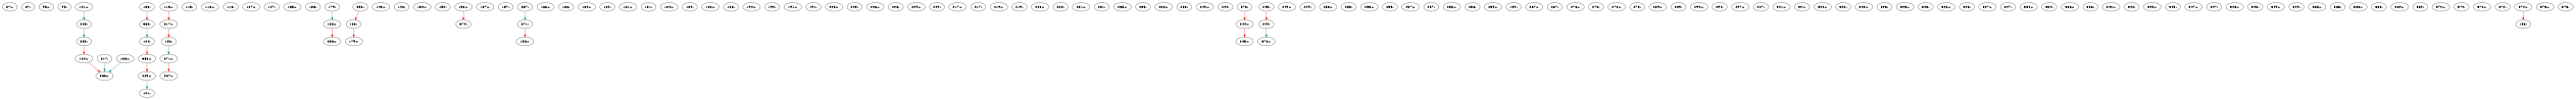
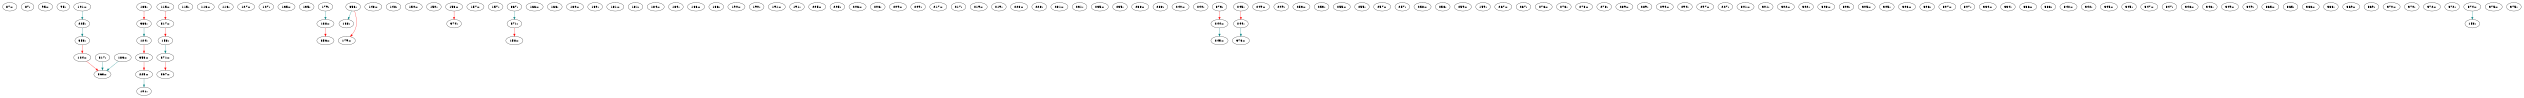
  digraph {
    k=96
    node [l=191]
    edge [color=red d=-95 e=0.0]
    "87+" [l=166]
    "87-" [l=166]
    "95+" [l=263]
    "95-" [l=263]
    "101+" [l=174]
    "225-" [l=163]
    "353-" [l=1497]
    "101-" [l=174]
    "317+" [l=365899]
    "115+"
    "115-"
    "116+" [l=127]
    "116-" [l=127]
    "363+" [l=59917]
    "124+"
    "353+" [l=1497]
    "124-"
    "225+" [l=163]
    "127+" [l=109]
    "127-" [l=109]
    "135+" [l=144]
    "135-" [l=144]
    "138+" [l=141]
    "356+" [l=1277]
    "138-" [l=141]
    "179+" [l=329]
    "148+" [l=189]
    "148-" [l=189]
    "150+" [l=129]
    "150-" [l=129]
    "374-" [l=142340]
    "153+"
    "157+" [l=188]
    "157-" [l=188]
    "158+" [l=160]
    "317-" [l=365899]
    "158-" [l=160]
    "371+" [l=217363]
    "367+" [l=477807]
    "166+" [l=197]
    "166-" [l=197]
    "179-" [l=329]
    "180+" [l=210]
    "180-" [l=210]
    "181+" [l=335]
    "181-" [l=335]
    "183+" [l=172]
    "183-" [l=172]
    "363-" [l=59917]
    "184+"
    "184-"
    "186+" [l=182]
    "186-" [l=182]
    "190+" [l=142]
    "190-" [l=142]
    "191+"
    "191-"
    "205+" [l=189]
    "205-" [l=189]
    "206+" [l=194]
    "206-" [l=194]
    "209+"
    "209-"
    "217+" [l=210]
    "217-" [l=210]
    "219+"
    "219-"
    "228+" [l=335]
    "228-" [l=335]
    "231+" [l=730]
    "231-" [l=730]
    "235+" [l=108]
    "235-" [l=108]
    "238+" [l=170]
    "238-" [l=170]
    "240+" [l=169]
    "240-" [l=169]
    "245+" [l=169]
    "244+"
    "373+" [l=10504]
    "244-"
    "245-" [l=169]
    "249+"
    "249-"
    "253+" [l=181]
    "253-" [l=181]
    "255+" [l=140]
    "255-" [l=140]
    "257+" [l=160]
    "257-" [l=160]
    "258+" [l=250]
    "258-" [l=250]
    "259+"
    n94 [label="159-"]
    "267+"
    "267-"
    "276+" [l=181]
    "276-" [l=181]
    "278+"
    "278-"
    "289+" [l=138]
    "289-" [l=138]
    "294+" [l=116]
    "294-" [l=116]
    "297+" [l=159]
    n106 [l=159 label="227-"]
    "301+"
    "301-"
    "302+"
    "302-"
    "303+" [l=114]
    "303-" [l=114]
    "305+" [l=116]
    "305-" [l=116]
    "306+" [l=138]
    "306-" [l=138]
    "307+" [l=129]
    "307-" [l=129]
    "334+" [l=860]
    "334-" [l=860]
    "336+" [l=588]
    "336-" [l=588]
    "342+" [l=590]
    "342-" [l=590]
    "345+" [l=588]
    "345-" [l=588]
    "347+" [l=394]
    "347-" [l=394]
    "348+" [l=353]
    "348-" [l=353]
    "349+" [l=325]
    "349-" [l=325]
    "356-" [l=1277]
    "365+" [l=297657]
    "365-" [l=297657]
    "367-" [l=477807]
    "371-" [l=217363]
    "368+" [l=1024464]
    "368-" [l=1024464]
    "369+" [l=991598]
    "369-" [l=991598]
    "370+" [l=201291]
    "370-" [l=201291]
    "372+" [l=10504]
    "372-" [l=10504]
    "373-" [l=10504]
    "374+" [l=142340]
    "153-"
    "375+" [l=14687]
    "375-" [l=14687]
    "101+" -> "225-" [color=teal d=-78 e=""]
    "225-" -> "353-" [color=teal d=-143 e=14.6 n=58]
    "353-" -> "124+" [d=-75 n=69]
    "317+" -> "158-" [n=33]
    "115+" -> "317+" [d=-59825 e=24.2 n=21]
    "124+" -> "363+" [d=-125 e=23.7 n=22]
    "353+" -> "225+" [d=-143 e=14.6 n=58]
    "124-" -> "353+" [d=-75 n=69]
    "225+" -> "101-" [color=teal d=-78 e=""]
    "138+" -> "356+" [d=-76 n=107]
-   "138-" -> "179+" [e=""]
+   "356-" -> "179+" [e=""]
    "153+" -> "374-" [n=18]
    "317-" -> "363+" [color=teal d=-59825 e=24.2 n=21]
    "158-" -> "371+" [color=teal n=20]
    "371+" -> "367+" [n=27]
    "179-" -> "138+" [color=teal e=""]
    "183+" -> "363+" [color=teal d=-87 n=21]
    "183-" -> "363-" [d=-87 n=21]
    "363-" -> "124-" [color=teal d=-125 e=23.7 n=22]
-   "244+" -> "245+" [e=""]
+   "244+" -> "245+" [color=teal e=""]
    "244-" -> "373+" [color=teal n=15]
    "245-" -> "244-" [e=""]
-   "356-" -> "138-" [d=-76 n=107]
+   "356-" -> "138-" [color=teal d=-76 n=107]
    "367-" -> "371-" [color=teal n=27]
    "371-" -> "158+" [n=20]
    "373-" -> "244+" [n=15]
-   "374+" -> "153-" [n=18]
+   "374+" -> "153-" [color=teal n=18]
  }
